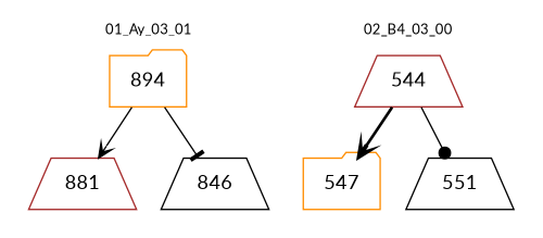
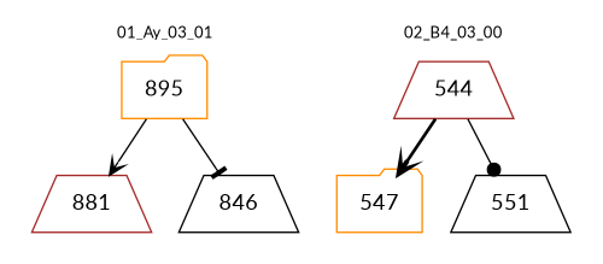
  digraph {
    fontname=Lato
    node [color=darkorange fontname=Lato shape=trapezium]
    edge [arrowhead=vee color=black fontname=Lato style=solid]
-   n1 [label=894 shape=folder]
+   n1 [label=895 shape=folder]
    n2 [color=brown label=881]
    n3 [color=black label=846]
    n4 [color=brown label=544]
    n5 [label=547 shape=folder]
    n6 [color=black label=551]
    subgraph cluster_1 {
      color=white
      fontsize=10
      label="01_Ay_03_01"
      n1
      n2
      n3
    }
    subgraph cluster_2 {
      color=white
      fontsize=10
      label="02_B4_03_00"
      n4
      n5
      n6
    }
    n1 -> n2
    n1 -> n3 [arrowhead=tee]
    n4 -> n5 [style=bold]
    n4 -> n6 [arrowhead=dot]
  }
